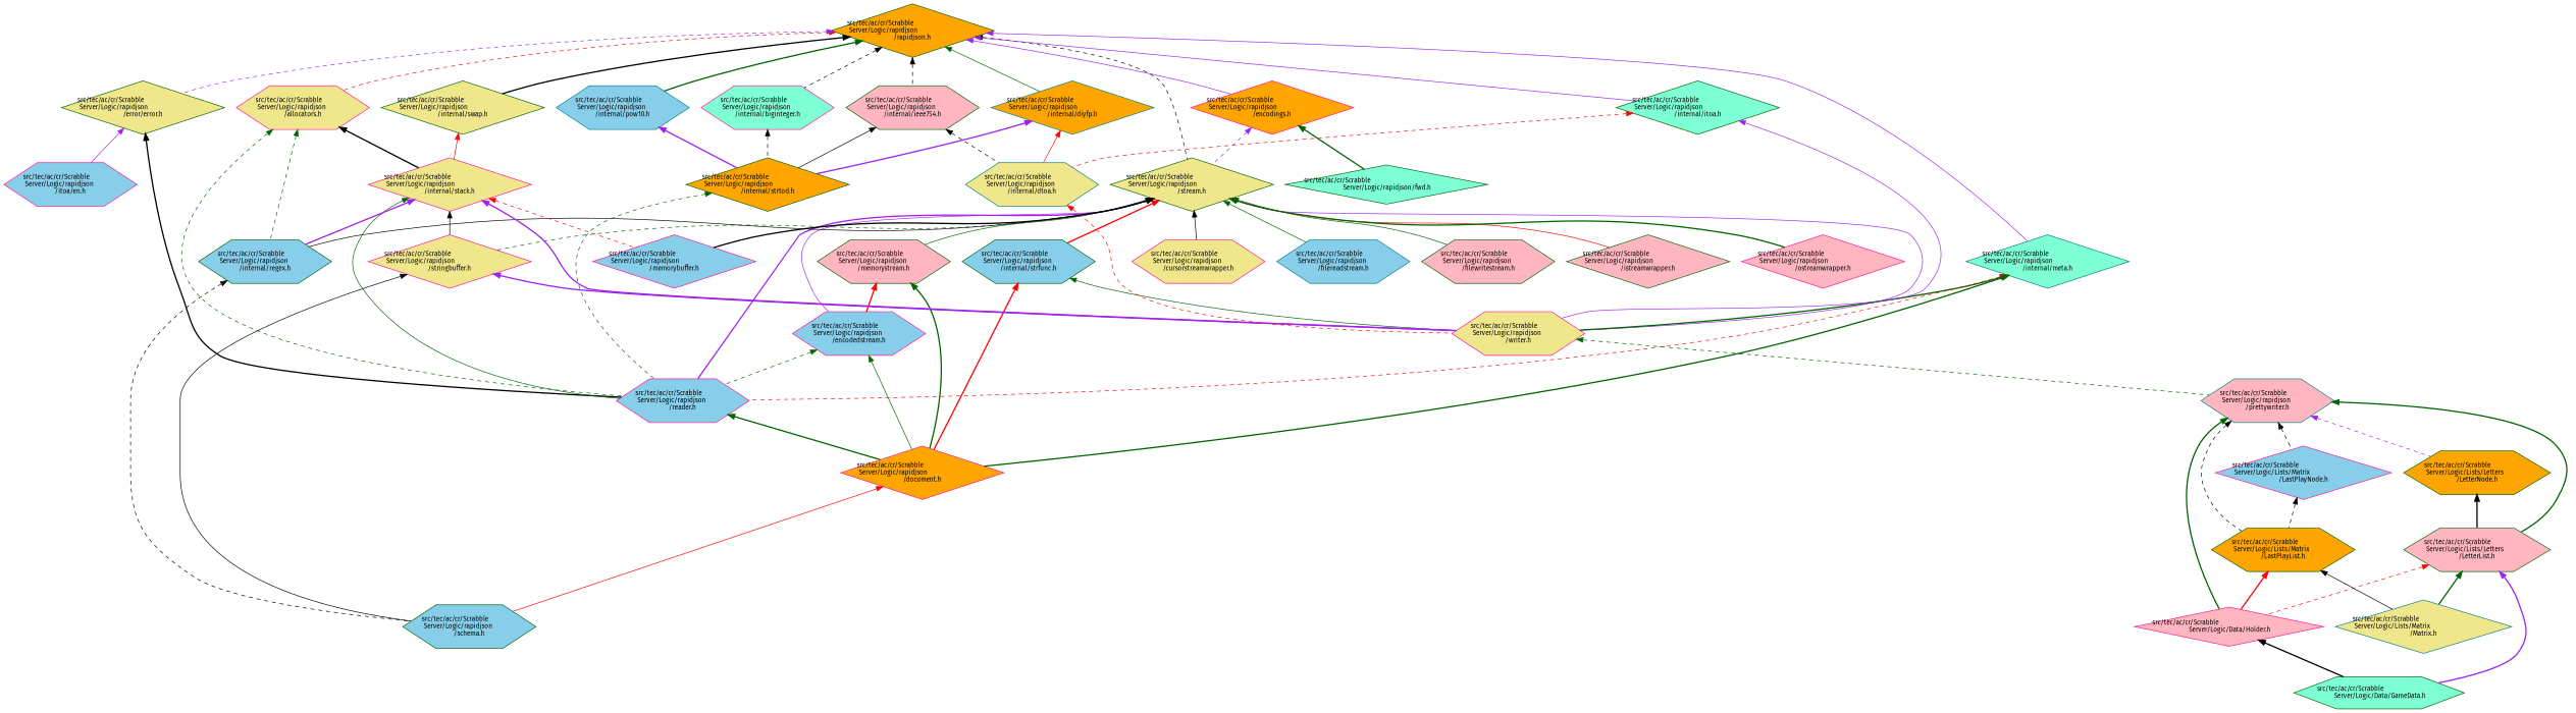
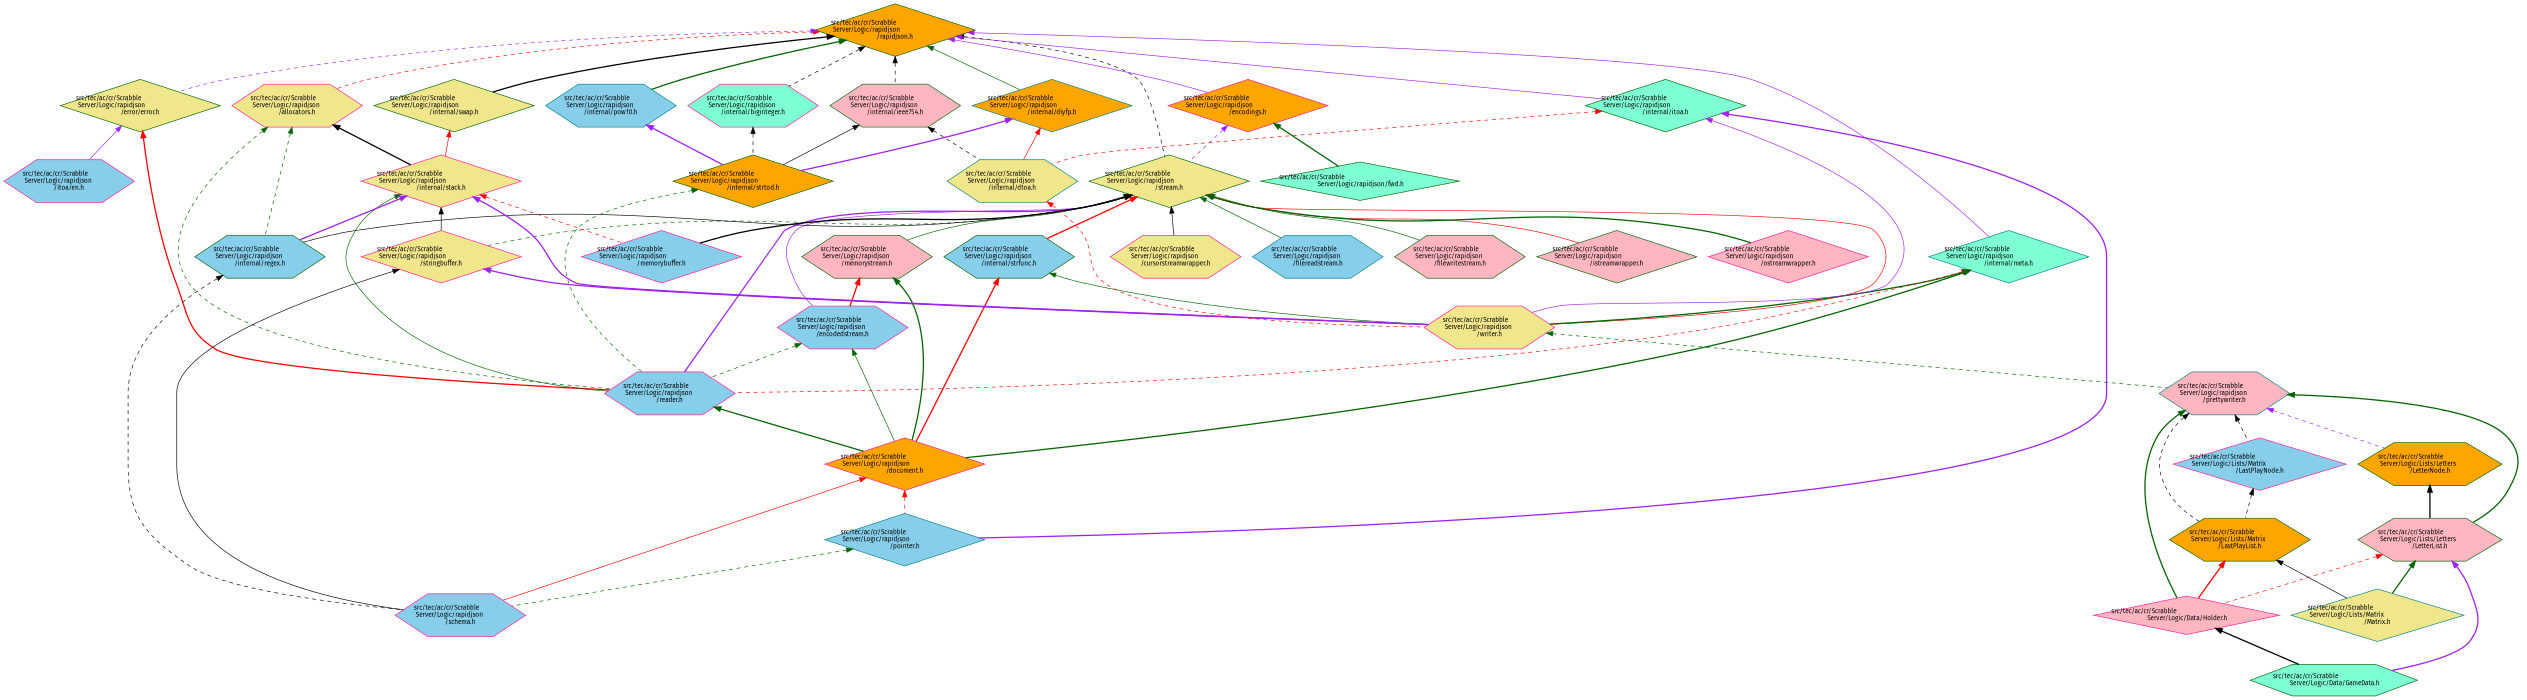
  digraph {
    fontname="Fira Sans"
    node [color=darkgreen fillcolor=skyblue fontname="Fira Sans" fontsize=10 shape=hexagon style=filled]
    edge [color=darkgreen dir=back fontname="Fira Sans" fontsize=10 labelfontname=Helvetica labelfontsize=10 style=bold]
    n1 [fillcolor=orange fontcolor=black height=0.2 label="src/tec/ac/cr/Scrabble\l Server/Logic/rapidjson\l/rapidjson.h" shape=diamond width=0.4]
    n2 [fillcolor=khaki height=0.2 label="src/tec/ac/cr/Scrabble\l Server/Logic/rapidjson\l/stream.h" shape=diamond width=0.4]
    n3 [color=deeppink fillcolor=orange height=0.2 label="src/tec/ac/cr/Scrabble\l Server/Logic/rapidjson\l/encodings.h" shape=diamond width=0.4]
    n4 [color=teal fillcolor=aquamarine height=0.2 label="src/tec/ac/cr/Scrabble\l Server/Logic/rapidjson\l/internal/meta.h" shape=diamond width=0.4]
    n5 [color=deeppink fillcolor=khaki height=0.2 label="src/tec/ac/cr/Scrabble\l Server/Logic/rapidjson\l/allocators.h" width=0.4]
    n6 [fillcolor=khaki height=0.2 label="src/tec/ac/cr/Scrabble\l Server/Logic/rapidjson\l/internal/swap.h" shape=diamond width=0.4]
    n7 [fillcolor=aquamarine height=0.2 label="src/tec/ac/cr/Scrabble\l Server/Logic/rapidjson\l/internal/itoa.h" shape=diamond width=0.4]
    n8 [color=teal fillcolor=orange height=0.2 label="src/tec/ac/cr/Scrabble\l Server/Logic/rapidjson\l/internal/diyfp.h" shape=diamond width=0.4]
    n9 [fillcolor=lightpink height=0.2 label="src/tec/ac/cr/Scrabble\l Server/Logic/rapidjson\l/internal/ieee754.h" width=0.4]
    n10 [color=deeppink fillcolor=aquamarine height=0.2 label="src/tec/ac/cr/Scrabble\l Server/Logic/rapidjson\l/internal/biginteger.h" width=0.4]
    n11 [color=teal height=0.2 label="src/tec/ac/cr/Scrabble\l Server/Logic/rapidjson\l/internal/pow10.h" width=0.4]
    n12 [fillcolor=khaki height=0.2 label="src/tec/ac/cr/Scrabble\l Server/Logic/rapidjson\l/error/error.h" shape=diamond width=0.4]
    n13 [color=deeppink fillcolor=khaki height=0.2 label="src/tec/ac/cr/Scrabble\l Server/Logic/rapidjson\l/writer.h" width=0.4]
    n14 [height=0.2 label="src/tec/ac/cr/Scrabble\l Server/Logic/rapidjson\l/internal/strfunc.h" width=0.4]
    n15 [color=deeppink fillcolor=khaki height=0.2 label="src/tec/ac/cr/Scrabble\l Server/Logic/rapidjson\l/stringbuffer.h" shape=diamond width=0.4]
    n16 [color=deeppink height=0.2 label="src/tec/ac/cr/Scrabble\l Server/Logic/rapidjson\l/reader.h" width=0.4]
    n17 [color=deeppink height=0.2 label="src/tec/ac/cr/Scrabble\l Server/Logic/rapidjson\l/encodedstream.h" width=0.4]
    n18 [fillcolor=lightpink height=0.2 label="src/tec/ac/cr/Scrabble\l Server/Logic/rapidjson\l/memorystream.h" width=0.4]
    n19 [color=deeppink fillcolor=khaki height=0.2 label="src/tec/ac/cr/Scrabble\l Server/Logic/rapidjson\l/cursorstreamwrapper.h" width=0.4]
    n20 [color=teal height=0.2 label="src/tec/ac/cr/Scrabble\l Server/Logic/rapidjson\l/filereadstream.h" width=0.4]
    n21 [fillcolor=lightpink height=0.2 label="src/tec/ac/cr/Scrabble\l Server/Logic/rapidjson\l/filewritestream.h" width=0.4]
    n22 [height=0.2 label="src/tec/ac/cr/Scrabble\l Server/Logic/rapidjson\l/internal/regex.h" width=0.4]
    n23 [fillcolor=lightpink height=0.2 label="src/tec/ac/cr/Scrabble\l Server/Logic/rapidjson\l/istreamwrapper.h" shape=diamond width=0.4]
    n24 [color=deeppink height=0.2 label="src/tec/ac/cr/Scrabble\l Server/Logic/rapidjson\l/memorybuffer.h" shape=diamond width=0.4]
    n25 [color=deeppink fillcolor=lightpink height=0.2 label="src/tec/ac/cr/Scrabble\l Server/Logic/rapidjson\l/ostreamwrapper.h" shape=diamond width=0.4]
    n26 [fillcolor=aquamarine height=0.2 label="src/tec/ac/cr/Scrabble\l Server/Logic/rapidjson/fwd.h" shape=diamond width=0.4]
    n27 [color=deeppink fillcolor=orange height=0.2 label="src/tec/ac/cr/Scrabble\l Server/Logic/rapidjson\l/document.h" shape=diamond width=0.4]
    n28 [color=deeppink fillcolor=khaki height=0.2 label="src/tec/ac/cr/Scrabble\l Server/Logic/rapidjson\l/internal/stack.h" shape=diamond width=0.4]
+   n29 [color=teal height=0.2 label="src/tec/ac/cr/Scrabble\l Server/Logic/rapidjson\l/pointer.h" shape=diamond width=0.4]
    n30 [color=teal fillcolor=khaki height=0.2 label="src/tec/ac/cr/Scrabble\l Server/Logic/rapidjson\l/internal/dtoa.h" width=0.4]
    n31 [fillcolor=orange height=0.2 label="src/tec/ac/cr/Scrabble\l Server/Logic/rapidjson\l/internal/strtod.h" shape=diamond width=0.4]
    n32 [color=deeppink height=0.2 label="src/tec/ac/cr/Scrabble\l Server/Logic/rapidjson\l/itoa/en.h" width=0.4]
    n33 [color=teal fillcolor=lightpink height=0.2 label="src/tec/ac/cr/Scrabble\l Server/Logic/rapidjson\l/prettywriter.h" width=0.4]
-   n34 [height=0.2 label="src/tec/ac/cr/Scrabble\l Server/Logic/rapidjson\l/schema.h" width=0.4]
+   n34 [color=deeppink height=0.2 label="src/tec/ac/cr/Scrabble\l Server/Logic/rapidjson\l/schema.h" width=0.4]
    n35 [fillcolor=orange height=0.2 label="src/tec/ac/cr/Scrabble\l Server/Logic/Lists/Letters\l/LetterNode.h" width=0.4]
    n36 [fillcolor=lightpink height=0.2 label="src/tec/ac/cr/Scrabble\l Server/Logic/Lists/Letters\l/LetterList.h" width=0.4]
    n37 [color=deeppink fillcolor=lightpink height=0.2 label="src/tec/ac/cr/Scrabble\l Server/Logic/Data/Holder.h" shape=diamond width=0.4]
    n38 [color=deeppink height=0.2 label="src/tec/ac/cr/Scrabble\l Server/Logic/Lists/Matrix\l/LastPlayNode.h" shape=diamond width=0.4]
    n39 [fillcolor=orange height=0.2 label="src/tec/ac/cr/Scrabble\l Server/Logic/Lists/Matrix\l/LastPlayList.h" width=0.4]
    n40 [fillcolor=aquamarine height=0.2 label="src/tec/ac/cr/Scrabble\l Server/Logic/Data/GameData.h" width=0.4]
    n41 [color=teal fillcolor=khaki height=0.2 label="src/tec/ac/cr/Scrabble\l Server/Logic/Lists/Matrix\l/Matrix.h" shape=diamond width=0.4]
    n1 -> n2 [color=black style=dashed]
    n1 -> n3 [color=purple style=solid]
    n1 -> n4 [color=purple style=solid]
    n1 -> n5 [color=red style=dashed]
    n1 -> n6 [color=black]
    n1 -> n7 [color=purple style=solid]
    n1 -> n8 [style=solid]
    n1 -> n9 [color=black style=dashed]
    n1 -> n10 [color=black style=dashed]
    n1 -> n11
    n1 -> n12 [color=purple style=dashed]
-   n2 -> n13 [color=purple style=solid]
+   n2 -> n13 [color=red style=solid]
    n2 -> n14 [color=red]
    n2 -> n15 [style=dashed]
    n2 -> n16 [color=purple]
    n2 -> n17 [color=purple style=solid]
    n2 -> n18 [style=solid]
    n2 -> n19 [color=black style=solid]
    n2 -> n20 [style=solid]
    n2 -> n21 [style=solid]
    n2 -> n22 [color=black style=solid]
    n2 -> n23 [color=red style=solid]
    n2 -> n24 [color=black]
    n2 -> n25
    n3 -> n2 [color=purple style=dashed]
    n3 -> n26
    n4 -> n13
    n4 -> n16 [color=red style=dashed]
    n4 -> n27
    n5 -> n16 [style=dashed]
    n5 -> n22 [style=dashed]
    n5 -> n28 [color=black]
    n6 -> n28 [color=red style=solid]
    n7 -> n13 [color=purple style=solid]
+   n7 -> n29 [color=purple]
    n7 -> n30 [color=red style=dashed]
    n8 -> n30 [color=red style=solid]
    n8 -> n31 [color=purple]
    n9 -> n30 [color=black style=dashed]
    n9 -> n31 [color=black style=solid]
    n10 -> n31 [color=black style=dashed]
    n11 -> n31 [color=purple]
-   n12 -> n16 [color=black]
+   n12 -> n16 [color=red]
    n12 -> n32 [color=purple style=solid]
    n13 -> n33 [style=dashed]
    n14 -> n13 [style=solid]
    n14 -> n27 [color=red]
    n15 -> n13 [color=purple]
    n15 -> n34 [color=black style=solid]
    n16 -> n27
    n17 -> n16 [style=dashed]
    n17 -> n27 [style=solid]
    n18 -> n17 [color=red]
    n18 -> n27
    n22 -> n34 [color=black style=dashed]
+   n27 -> n29 [color=red style=dashed]
    n27 -> n34 [color=red style=solid]
    n28 -> n13 [color=purple]
    n28 -> n15 [color=black style=solid]
    n28 -> n16 [style=solid]
    n28 -> n22 [color=purple]
    n28 -> n24 [color=red style=dashed]
+   n29 -> n34 [style=dashed]
    n30 -> n13 [color=red style=dashed]
    n31 -> n16 [style=dashed]
    n33 -> n35 [color=purple style=dashed]
    n33 -> n36
    n33 -> n37
    n33 -> n38 [color=black style=dashed]
    n33 -> n39 [color=black style=dashed]
    n35 -> n36 [color=black]
    n36 -> n37 [color=red style=dashed]
    n36 -> n40 [color=purple]
    n36 -> n41
    n37 -> n40 [color=black]
    n38 -> n39 [color=black style=dashed]
    n39 -> n37 [color=red]
    n39 -> n41 [color=black style=solid]
  }
